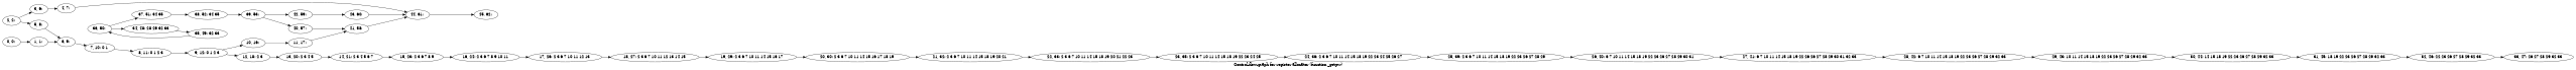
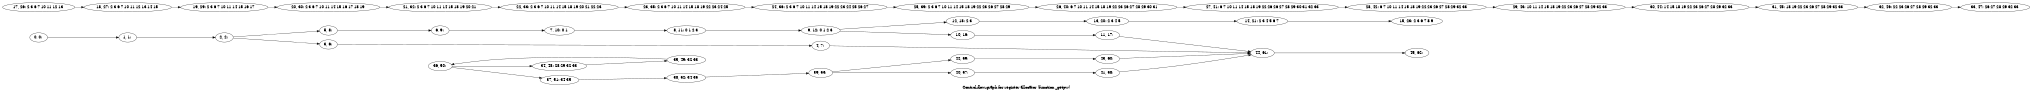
  digraph {
    label="Control-flow-graph for register allocator (function _getpw)"
    rankdir=LR
    n1 [label="0, 0: "]
    n2 [label="1, 1: "]
    n3 [label="2, 2: "]
    n4 [label="3, 6: "]
    n5 [label="5, 8: "]
    n6 [label="4, 7: "]
    n7 [label="6, 9: "]
    n8 [label="44, 61: "]
    n9 [label="45, 62: "]
    n10 [label="7, 10: 0 1 "]
    n11 [label="8, 11: 0 1 2 3 "]
    n12 [label="9, 12: 0 1 2 3 "]
    n13 [label="10, 16: "]
    n14 [label="12, 18: 2 3 "]
    n15 [label="11, 17: "]
    n16 [label="13, 20: 2 3 4 5 "]
    n17 [label="14, 21: 2 3 4 5 6 7 "]
    n18 [label="15, 23: 2 3 6 7 8 9 "]
-   n19 [label="16, 24: 2 3 6 7 8 9 10 11 "]
    n20 [label="17, 26: 2 3 6 7 10 11 12 13 "]
    n21 [label="18, 27: 2 3 6 7 10 11 12 13 14 15 "]
    n22 [label="19, 29: 2 3 6 7 10 11 14 15 16 17 "]
    n23 [label="20, 30: 2 3 6 7 10 11 14 15 16 17 18 19 "]
    n24 [label="21, 32: 2 3 6 7 10 11 14 15 18 19 20 21 "]
    n25 [label="22, 33: 2 3 6 7 10 11 14 15 18 19 20 21 22 23 "]
    n26 [label="23, 35: 2 3 6 7 10 11 14 15 18 19 22 23 24 25 "]
    n27 [label="24, 36: 2 3 6 7 10 11 14 15 18 19 22 23 24 25 26 27 "]
    n28 [label="25, 39: 2 3 6 7 10 11 14 15 18 19 22 23 26 27 28 29 "]
    n29 [label="26, 40: 6 7 10 11 14 15 18 19 22 23 26 27 28 29 30 31 "]
    n30 [label="27, 41: 6 7 10 11 14 15 18 19 22 26 26 27 28 29 30 31 32 33"]
    n31 [label="28, 42: 6 7 10 11 14 15 18 19 22 23 26 27 28 29 32 33 "]
    n32 [label="29, 43: 10 11 14 15 18 19 22 23 26 27 28 29 32 33 "]
    n33 [label="30, 44: 14 15 18 19 22 23 26 27 28 29 32 33 "]
    n34 [label="31, 45: 18 19 22 23 26 27 28 29 32 33 "]
    n35 [label="32, 46: 22 23 26 27 28 29 32 33 "]
    n36 [label="33, 47: 26 27 28 29 32 33 "]
    n37 [label="34, 48: 28 29 32 33 "]
    n38 [label="35, 49: 32 33 "]
    n39 [label="36, 50: "]
    n40 [label="37, 51: 34 35 "]
    n41 [label="38, 52: 34 35 "]
    n42 [label="39, 53: "]
    n43 [label="40, 57: "]
    n44 [label="42, 59: "]
    n45 [label="41, 58: "]
    n46 [label="43, 60: "]
    n1 -> n2
-   n2 -> n7
+   n2 -> n3
    n3 -> n4
    n3 -> n5
    n4 -> n6
    n5 -> n7
    n6 -> n8
    n7 -> n10
    n8 -> n9
    n10 -> n11
    n11 -> n12
    n12 -> n13
    n12 -> n14
    n13 -> n15
    n14 -> n16
-   n15 -> n45
+   n15 -> n8
    n16 -> n17
    n17 -> n18
-   n18 -> n19
-   n19 -> n20
    n20 -> n21
    n21 -> n22
    n22 -> n23
    n23 -> n24
    n24 -> n25
    n25 -> n26
    n26 -> n27
    n27 -> n28
    n28 -> n29
    n29 -> n30
    n30 -> n31
    n31 -> n32
    n32 -> n33
    n33 -> n34
    n34 -> n35
    n35 -> n36
    n37 -> n38
    n38 -> n39
    n39 -> n37
    n39 -> n40
    n40 -> n41
    n41 -> n42
    n42 -> n43
    n42 -> n44
    n43 -> n45
    n44 -> n46
    n45 -> n8
    n46 -> n8
  }
